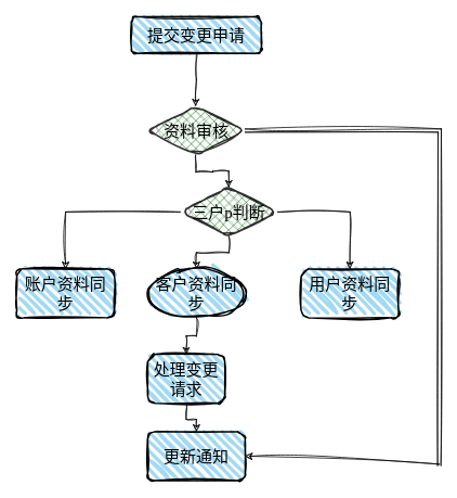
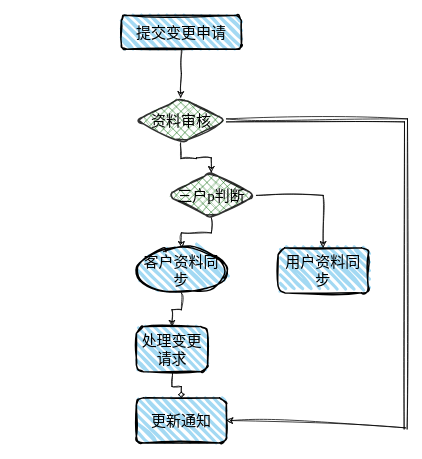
  <mxCell id="0" />
  <mxCell id="1" parent="0" />
  <mxCell id="2" value="" style="edgeStyle=orthogonalEdgeStyle;rounded=0;sketch=1;hachureGap=4;jiggle=2;curveFitting=1;orthogonalLoop=1;jettySize=auto;html=1;fontFamily=Architects Daughter;fontSource=https%3A%2F%2Ffonts.googleapis.com%2Fcss%3Ffamily%3DArchitects%2BDaughter;fontSize=16;" edge="1" parent="1" source="3"><mxGeometry relative="1" as="geometry"><mxPoint x="240" y="130" as="targetPoint" /></mxGeometry></mxCell>
  <mxCell id="3" value="&lt;p class=&quot;MsoNormal&quot;&gt;提交变更申请&lt;/p&gt;" style="rounded=1;whiteSpace=wrap;html=1;strokeWidth=2;fillWeight=4;hachureGap=8;hachureAngle=45;fillColor=#1ba1e2;sketch=1;jiggle=2;curveFitting=1;fontFamily=Architects Daughter;fontSource=https%3A%2F%2Ffonts.googleapis.com%2Fcss%3Ffamily%3DArchitects%2BDaughter;fontSize=20;fillOpacity=40;" vertex="1" parent="1"><mxGeometry x="161" y="20" width="160" height="45" as="geometry" /></mxCell>
  <mxCell id="4" value="" style="edgeStyle=orthogonalEdgeStyle;rounded=0;sketch=1;hachureGap=4;jiggle=2;curveFitting=1;orthogonalLoop=1;jettySize=auto;html=1;fontFamily=Architects Daughter;fontSource=https%3A%2F%2Ffonts.googleapis.com%2Fcss%3Ffamily%3DArchitects%2BDaughter;fontSize=16;" edge="1" parent="1" target="8"><mxGeometry relative="1" as="geometry"><mxPoint x="240" y="190" as="sourcePoint" /></mxGeometry></mxCell>
- <mxCell id="5" style="edgeStyle=orthogonalEdgeStyle;rounded=0;sketch=1;hachureGap=4;jiggle=2;curveFitting=1;orthogonalLoop=1;jettySize=auto;html=1;entryX=0.5;entryY=0;entryDx=0;entryDy=0;fontFamily=Architects Daughter;fontSource=https%3A%2F%2Ffonts.googleapis.com%2Fcss%3Ffamily%3DArchitects%2BDaughter;fontSize=16;" edge="1" parent="1" source="8" target="9"><mxGeometry relative="1" as="geometry" /></mxCell>
  <mxCell id="6" value="" style="edgeStyle=orthogonalEdgeStyle;rounded=0;sketch=1;hachureGap=4;jiggle=2;curveFitting=1;orthogonalLoop=1;jettySize=auto;html=1;fontFamily=Architects Daughter;fontSource=https%3A%2F%2Ffonts.googleapis.com%2Fcss%3Ffamily%3DArchitects%2BDaughter;fontSize=16;" edge="1" parent="1" source="8" target="11"><mxGeometry relative="1" as="geometry" /></mxCell>
  <mxCell id="7" style="edgeStyle=orthogonalEdgeStyle;rounded=0;sketch=1;hachureGap=4;jiggle=2;curveFitting=1;orthogonalLoop=1;jettySize=auto;html=1;entryX=0.5;entryY=0;entryDx=0;entryDy=0;fontFamily=Architects Daughter;fontSource=https%3A%2F%2Ffonts.googleapis.com%2Fcss%3Ffamily%3DArchitects%2BDaughter;fontSize=16;" edge="1" parent="1" source="8" target="12"><mxGeometry relative="1" as="geometry" /></mxCell>
  <mxCell id="8" value="&lt;p class=&quot;MsoNormal&quot;&gt;三户p判断&lt;/p&gt;" style="rhombus;whiteSpace=wrap;html=1;strokeWidth=2;fillWeight=-1;hachureGap=8;fillStyle=cross-hatch;fillColor=#006600;sketch=1;rounded=1;hachureAngle=45;jiggle=2;curveFitting=1;strokeColor=default;fontFamily=Architects Daughter;fontSource=https%3A%2F%2Ffonts.googleapis.com%2Fcss%3Ffamily%3DArchitects%2BDaughter;fontSize=20;fontColor=default;fillOpacity=40;strokeOpacity=80;overflow=visible;" vertex="1" parent="1"><mxGeometry x="221" y="230" width="120" height="60" as="geometry" /></mxCell>
- <mxCell id="9" value="&lt;p class=&quot;MsoNormal&quot;&gt;账户资料同步&lt;/p&gt;" style="rounded=1;whiteSpace=wrap;html=1;strokeWidth=2;fillWeight=4;hachureGap=8;hachureAngle=45;fillColor=#1ba1e2;sketch=1;jiggle=2;curveFitting=1;fontFamily=Architects Daughter;fontSource=https%3A%2F%2Ffonts.googleapis.com%2Fcss%3Ffamily%3DArchitects%2BDaughter;fontSize=20;fillOpacity=40;" vertex="1" parent="1"><mxGeometry x="20" y="330" width="120" height="60" as="geometry" /></mxCell>
  <mxCell id="10" value="" style="edgeStyle=orthogonalEdgeStyle;rounded=0;sketch=1;hachureGap=4;jiggle=2;curveFitting=1;orthogonalLoop=1;jettySize=auto;html=1;fontFamily=Architects Daughter;fontSource=https%3A%2F%2Ffonts.googleapis.com%2Fcss%3Ffamily%3DArchitects%2BDaughter;fontSize=16;" edge="1" parent="1" source="11" target="14"><mxGeometry relative="1" as="geometry" /></mxCell>
  <mxCell id="11" value="客户资料同步" style="ellipse;whiteSpace=wrap;html=1;strokeWidth=2;fillWeight=4;hachureGap=8;hachureAngle=45;fillColor=#1ba1e2;sketch=1;jiggle=2;curveFitting=1;fontFamily=Architects Daughter;fontSource=https%3A%2F%2Ffonts.googleapis.com%2Fcss%3Ffamily%3DArchitects%2BDaughter;fontSize=20;fillOpacity=40;" vertex="1" parent="1"><mxGeometry x="181" y="330" width="120" height="60" as="geometry" /></mxCell>
  <mxCell id="12" value="用户资料同步" style="rounded=1;whiteSpace=wrap;html=1;strokeWidth=2;fillWeight=4;hachureGap=8;hachureAngle=45;fillColor=#1ba1e2;sketch=1;jiggle=2;curveFitting=1;fontFamily=Architects Daughter;fontSource=https%3A%2F%2Ffonts.googleapis.com%2Fcss%3Ffamily%3DArchitects%2BDaughter;fontSize=20;fillOpacity=40;" vertex="1" parent="1"><mxGeometry x="370" y="330" width="120" height="60" as="geometry" /></mxCell>
- <mxCell id="13" value="" style="edgeStyle=orthogonalEdgeStyle;rounded=0;sketch=1;hachureGap=4;jiggle=2;curveFitting=1;orthogonalLoop=1;jettySize=auto;html=1;fontFamily=Architects Daughter;fontSource=https%3A%2F%2Ffonts.googleapis.com%2Fcss%3Ffamily%3DArchitects%2BDaughter;fontSize=16;" edge="1" parent="1" source="14" target="17"><mxGeometry relative="1" as="geometry" /></mxCell>
+ <mxCell id="13" value="" style="edgeStyle=orthogonalEdgeStyle;rounded=0;sketch=1;hachureGap=4;jiggle=2;curveFitting=1;orthogonalLoop=1;jettySize=auto;html=1;fontFamily=Architects Daughter;fontSource=https%3A%2F%2Ffonts.googleapis.com%2Fcss%3Ffamily%3DArchitects%2BDaughter;fontSize=16;endArrow=diamond;" edge="1" parent="1" source="14" target="17"><mxGeometry relative="1" as="geometry" /></mxCell>
  <mxCell id="14" value="&lt;p class=&quot;MsoNormal&quot;&gt;处理变更请求&lt;/p&gt;" style="rounded=1;whiteSpace=wrap;html=1;strokeWidth=2;fillWeight=4;hachureGap=8;hachureAngle=45;fillColor=#1ba1e2;sketch=1;jiggle=2;curveFitting=1;fontFamily=Architects Daughter;fontSource=https%3A%2F%2Ffonts.googleapis.com%2Fcss%3Ffamily%3DArchitects%2BDaughter;fontSize=20;fillOpacity=40;" vertex="1" parent="1"><mxGeometry x="181" y="435" width="95" height="60" as="geometry" /></mxCell>
  <mxCell id="15" style="rounded=0;sketch=1;hachureGap=4;jiggle=2;curveFitting=1;orthogonalLoop=1;jettySize=auto;html=1;fontFamily=Architects Daughter;fontSource=https%3A%2F%2Ffonts.googleapis.com%2Fcss%3Ffamily%3DArchitects%2BDaughter;fontSize=16;edgeStyle=orthogonalEdgeStyle;shape=link;" edge="1" parent="1" source="16"><mxGeometry relative="1" as="geometry"><mxPoint x="540" y="571.6" as="targetPoint" /></mxGeometry></mxCell>
  <mxCell id="16" value="资料审核" style="rhombus;whiteSpace=wrap;html=1;strokeWidth=2;fillWeight=-1;hachureGap=8;fillStyle=cross-hatch;fillColor=#006600;sketch=1;rounded=1;hachureAngle=45;jiggle=2;curveFitting=1;strokeColor=default;fontFamily=Architects Daughter;fontSource=https%3A%2F%2Ffonts.googleapis.com%2Fcss%3Ffamily%3DArchitects%2BDaughter;fontSize=20;fontColor=default;fillOpacity=40;strokeOpacity=80;overflow=visible;" vertex="1" parent="1"><mxGeometry x="181" y="130" width="120" height="60" as="geometry" /></mxCell>
  <mxCell id="17" value="&lt;p class=&quot;MsoNormal&quot;&gt;更新通知&lt;/p&gt;" style="rounded=1;whiteSpace=wrap;html=1;strokeWidth=2;fillWeight=4;hachureGap=8;hachureAngle=45;fillColor=#1ba1e2;sketch=1;jiggle=2;curveFitting=1;fontFamily=Architects Daughter;fontSource=https%3A%2F%2Ffonts.googleapis.com%2Fcss%3Ffamily%3DArchitects%2BDaughter;fontSize=20;fillOpacity=40;" vertex="1" parent="1"><mxGeometry x="181" y="530" width="120" height="60" as="geometry" /></mxCell>
  <mxCell id="18" value="" style="endArrow=none;html=1;rounded=0;sketch=1;hachureGap=4;jiggle=2;curveFitting=1;fontFamily=Architects Daughter;fontSource=https%3A%2F%2Ffonts.googleapis.com%2Fcss%3Ffamily%3DArchitects%2BDaughter;fontSize=16;exitX=1;exitY=0.5;exitDx=0;exitDy=0;startArrow=classic;startFill=1;" edge="1" parent="1" source="17"><mxGeometry width="50" height="50" relative="1" as="geometry"><mxPoint x="410" y="600" as="sourcePoint" /><mxPoint x="540" y="570" as="targetPoint" /></mxGeometry></mxCell>
